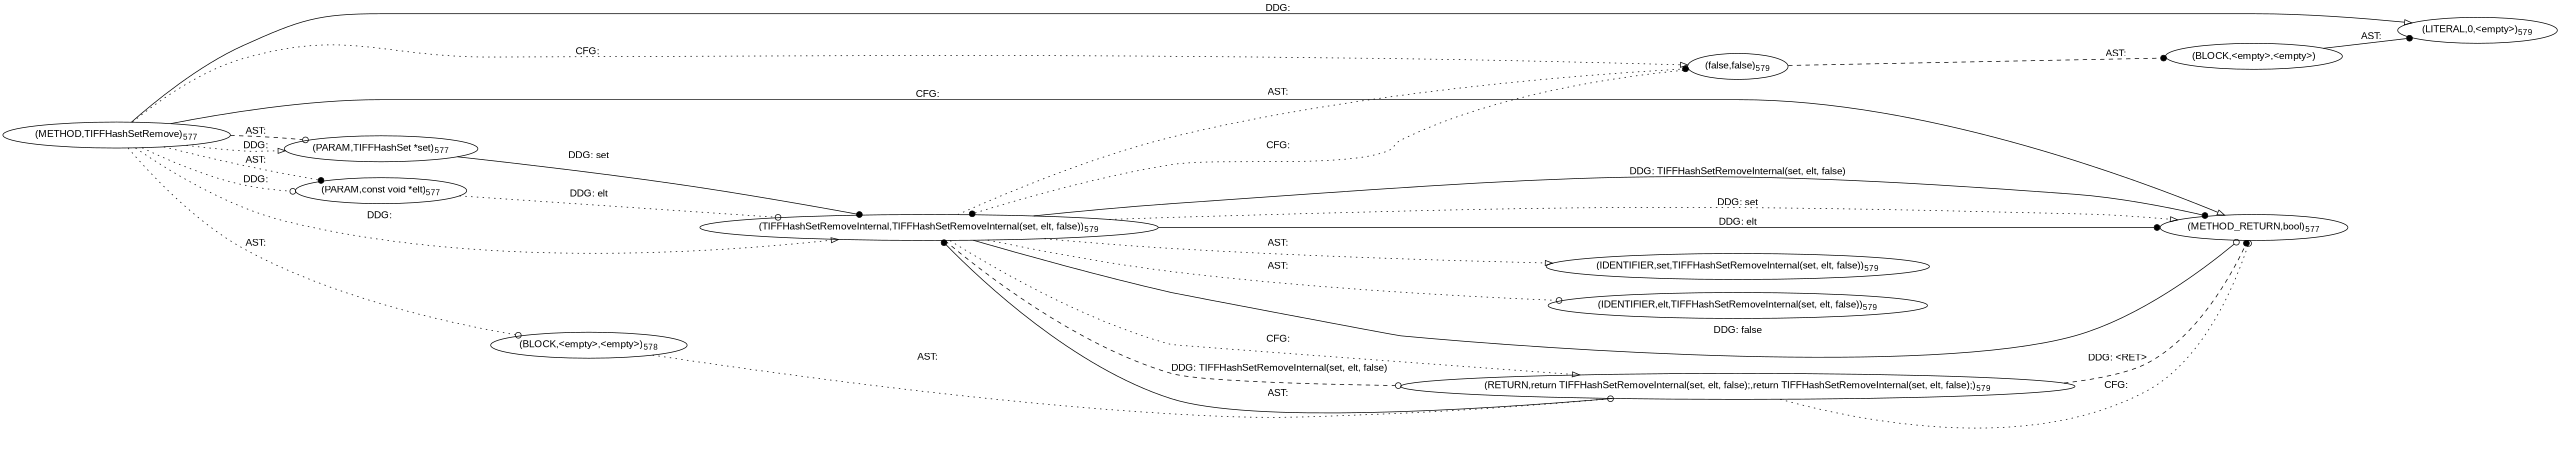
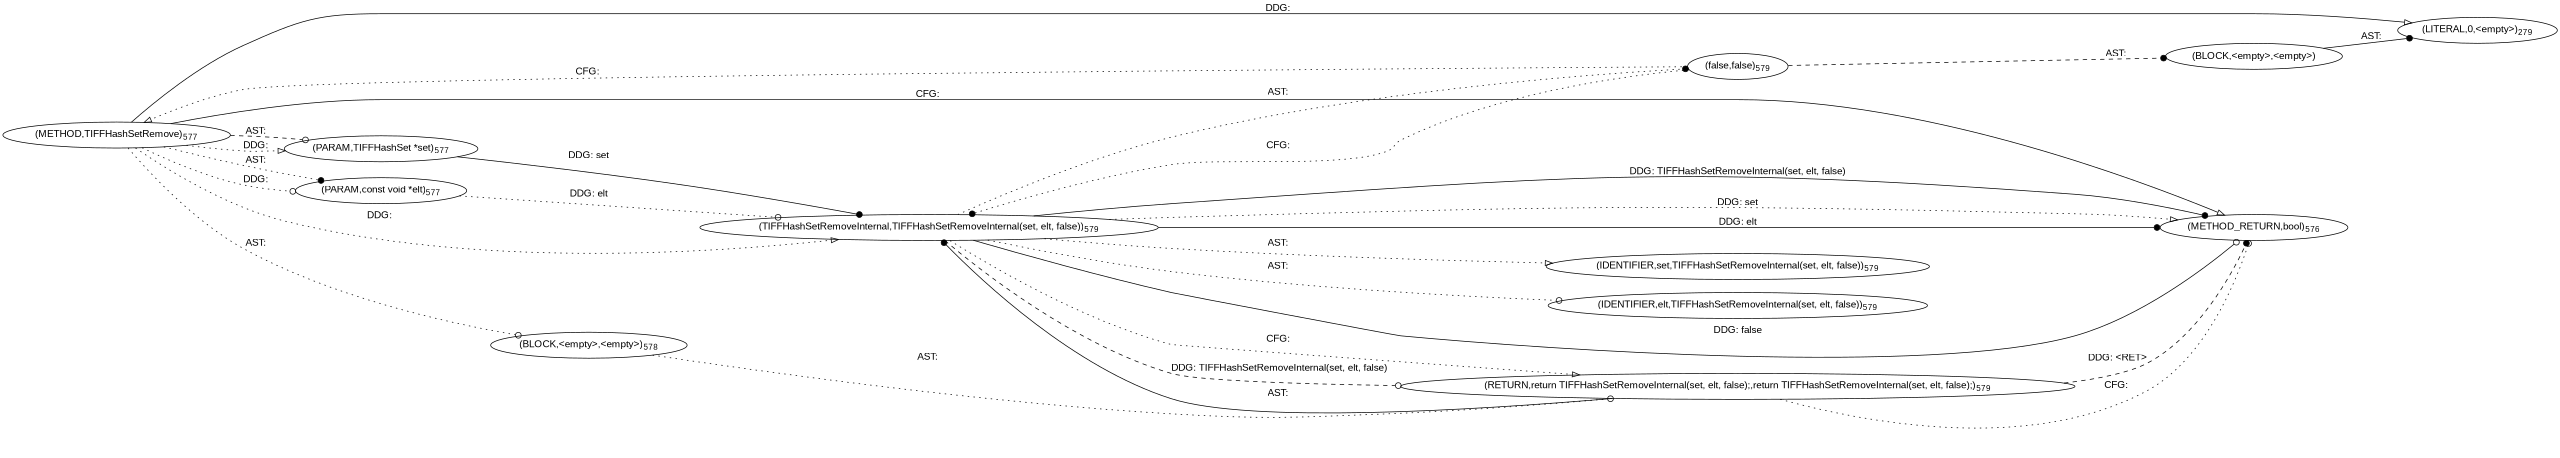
  digraph {
    fontname="Liberation Sans"
    rankdir=LR
    node [fontname="Liberation Sans"]
    edge [arrowhead=dot fontname="Liberation Sans" style=dotted]
    n1 [label=<(METHOD,TIFFHashSetRemove)<SUB>577</SUB>>]
    n2 [label=<(PARAM,TIFFHashSet *set)<SUB>577</SUB>>]
    n3 [label=<(PARAM,const void *elt)<SUB>577</SUB>>]
    n4 [label=<(BLOCK,&lt;empty&gt;,&lt;empty&gt;)<SUB>578</SUB>>]
    n5 [label=<(TIFFHashSetRemoveInternal,TIFFHashSetRemoveInternal(set, elt, false))<SUB>579</SUB>>]
    n6 [label=<(false,false)<SUB>579</SUB>>]
-   n7 [label=<(LITERAL,0,&lt;empty&gt;)<SUB>579</SUB>>]
-   n8 [label=<(METHOD_RETURN,bool)<SUB>577</SUB>>]
+   n7 [label=<(LITERAL,0,&lt;empty&gt;)<SUB>279</SUB>>]
+   n8 [label=<(METHOD_RETURN,bool)<SUB>576</SUB>>]
    n9 [label=<(RETURN,return TIFFHashSetRemoveInternal(set, elt, false);,return TIFFHashSetRemoveInternal(set, elt, false);)<SUB>579</SUB>>]
    n10 [label=<(IDENTIFIER,set,TIFFHashSetRemoveInternal(set, elt, false))<SUB>579</SUB>>]
    n11 [label=<(IDENTIFIER,elt,TIFFHashSetRemoveInternal(set, elt, false))<SUB>579</SUB>>]
    n12 [label=<(BLOCK,&lt;empty&gt;,&lt;empty&gt;)>]
    n1 -> n2 [arrowhead=odot label="AST: " style=dashed]
    n1 -> n2 [arrowhead=onormal label="DDG: "]
    n1 -> n3 [label="AST: "]
    n1 -> n3 [arrowhead=odot label="DDG: "]
    n1 -> n4 [arrowhead=odot label="AST: "]
    n1 -> n5 [arrowhead=onormal label="DDG: "]
-   n1 -> n6 [arrowhead=onormal label="CFG: "]
+   n6 -> n1 [arrowhead=onormal label="CFG: "]
    n1 -> n7 [arrowhead=onormal label="DDG: " style=solid]
    n1 -> n8 [arrowhead=onormal label="CFG: " style=solid]
    n2 -> n5 [label="DDG: set" style=solid]
    n3 -> n5 [arrowhead=odot label="DDG: elt"]
    n4 -> n9 [arrowhead=odot label="AST: "]
    n5 -> n6 [label="AST: "]
    n5 -> n8 [arrowhead=onormal label="DDG: set"]
    n5 -> n8 [label="DDG: elt" style=solid]
    n5 -> n8 [arrowhead=odot label="DDG: false" style=solid]
    n5 -> n8 [label="DDG: TIFFHashSetRemoveInternal(set, elt, false)" style=solid]
    n5 -> n9 [arrowhead=onormal label="CFG: "]
    n5 -> n9 [arrowhead=odot label="DDG: TIFFHashSetRemoveInternal(set, elt, false)" style=dashed]
    n5 -> n10 [arrowhead=onormal label="AST: "]
    n5 -> n11 [arrowhead=odot label="AST: "]
    n6 -> n5 [label="CFG: "]
    n6 -> n12 [label="AST: " style=dashed]
    n9 -> n5 [label="AST: " style=solid]
    n9 -> n8 [arrowhead=odot label="CFG: "]
    n9 -> n8 [label="DDG: &lt;RET&gt;" style=dashed]
    n12 -> n7 [label="AST: " style=solid]
  }
